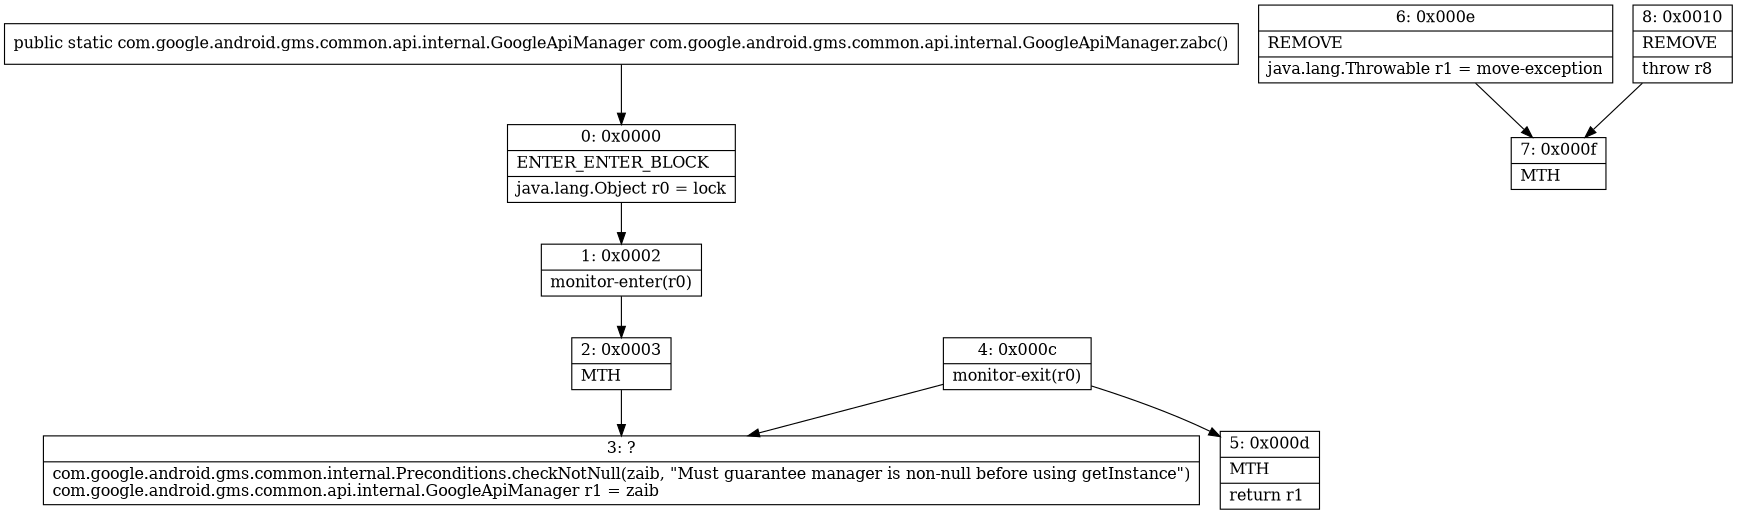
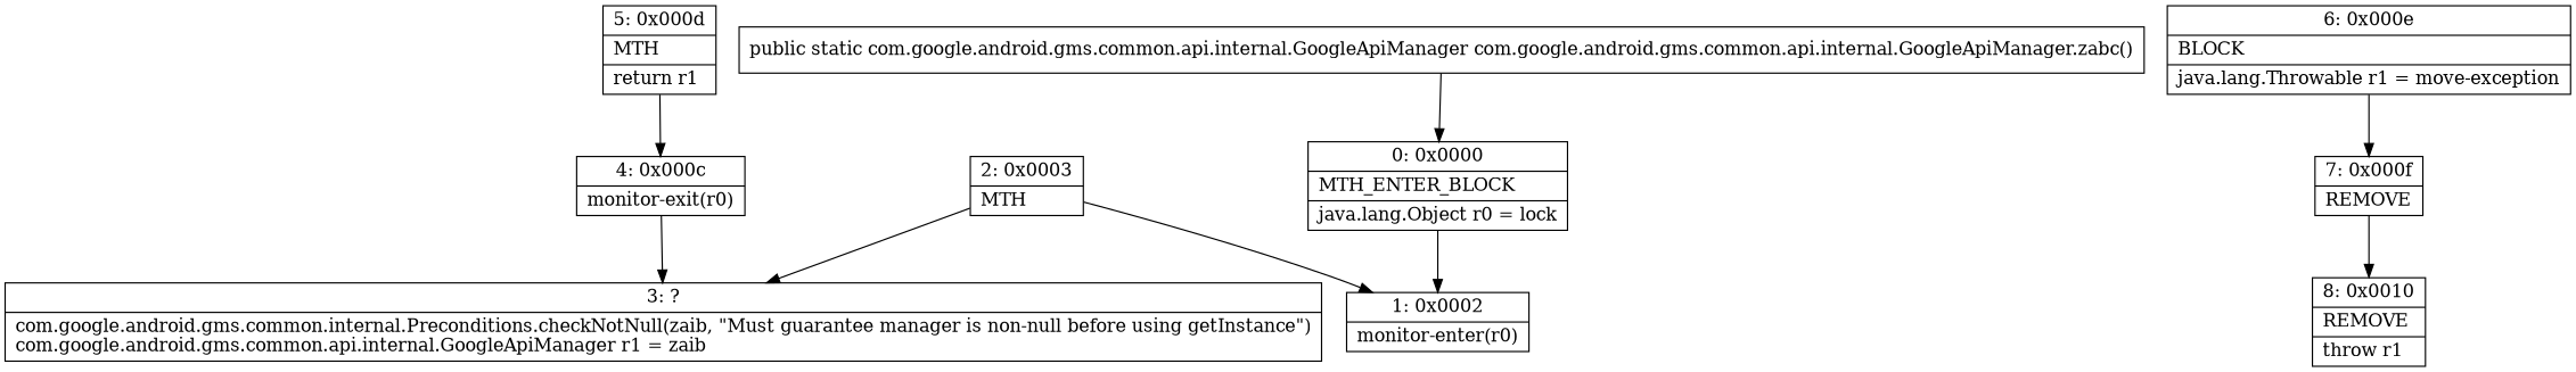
  digraph {
    node [shape=record]
-   n1 [label="{0\:\ 0x0000|ENTER_ENTER_BLOCK\l|java.lang.Object r0 = lock\l}"]
+   n1 [label="{0\:\ 0x0000|MTH_ENTER_BLOCK\l|java.lang.Object r0 = lock\l}"]
    n2 [label="{1\:\ 0x0002|monitor\-enter(r0)\l}"]
    n3 [label="{2\:\ 0x0003|MTH\l}"]
    n4 [label="{3\:\ ?|com.google.android.gms.common.internal.Preconditions.checkNotNull(zaib, \"Must guarantee manager is non\-null before using getInstance\")\lcom.google.android.gms.common.api.internal.GoogleApiManager r1 = zaib\l}"]
-   n5 [label="{6\:\ 0x000e|REMOVE\l|java.lang.Throwable r1 = move\-exception\l}"]
-   n6 [label="{7\:\ 0x000f|MTH\l}"]
+   n5 [label="{6\:\ 0x000e|BLOCK\l|java.lang.Throwable r1 = move\-exception\l}"]
+   n6 [label="{7\:\ 0x000f|REMOVE\l}"]
    n7 [label="{4\:\ 0x000c|monitor\-exit(r0)\l}"]
    n8 [label="{5\:\ 0x000d|MTH\l|return r1\l}"]
-   n9 [label="{8\:\ 0x0010|REMOVE\l|throw r8\l}"]
+   n9 [label="{8\:\ 0x0010|REMOVE\l|throw r1\l}"]
    n10 [label="{public static com.google.android.gms.common.api.internal.GoogleApiManager com.google.android.gms.common.api.internal.GoogleApiManager.zabc() }"]
    n1 -> n2
-   n2 -> n3
+   n3 -> n2
    n3 -> n4
    n5 -> n6
-   n9 -> n6
+   n6 -> n9
    n7 -> n4
-   n7 -> n8
+   n8 -> n7
    n10 -> n1
  }
